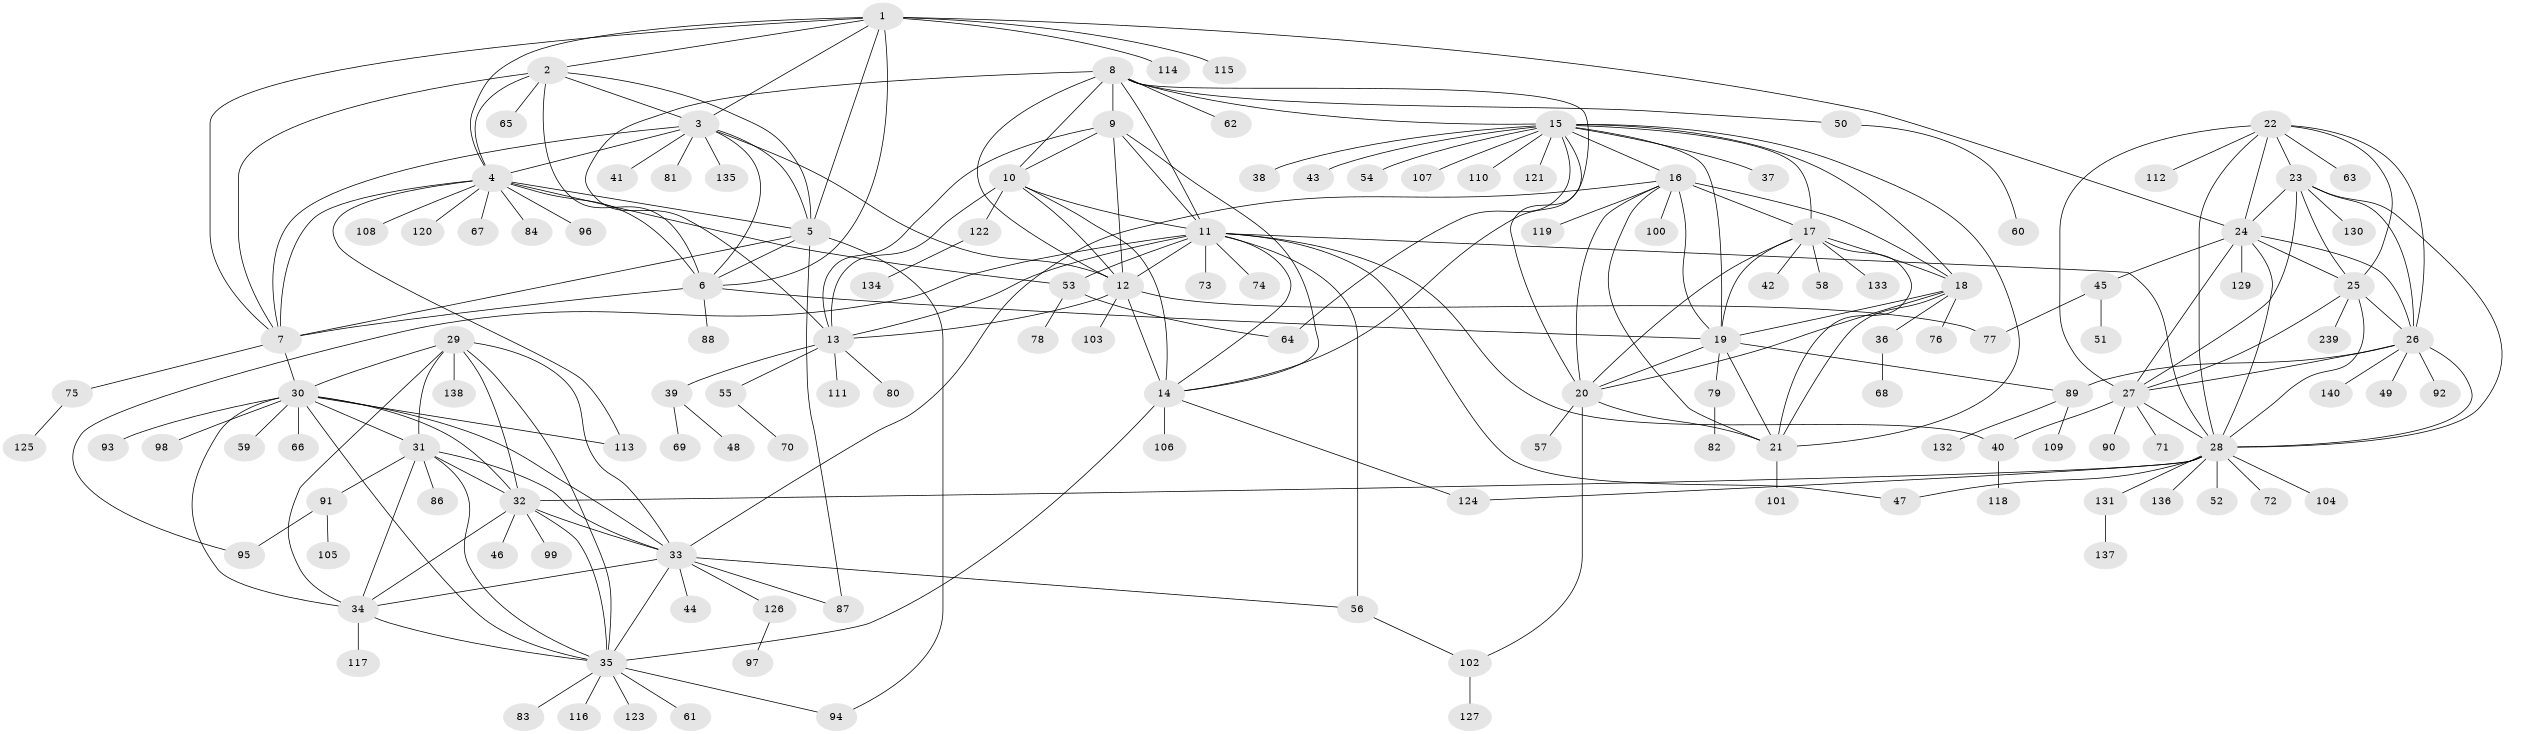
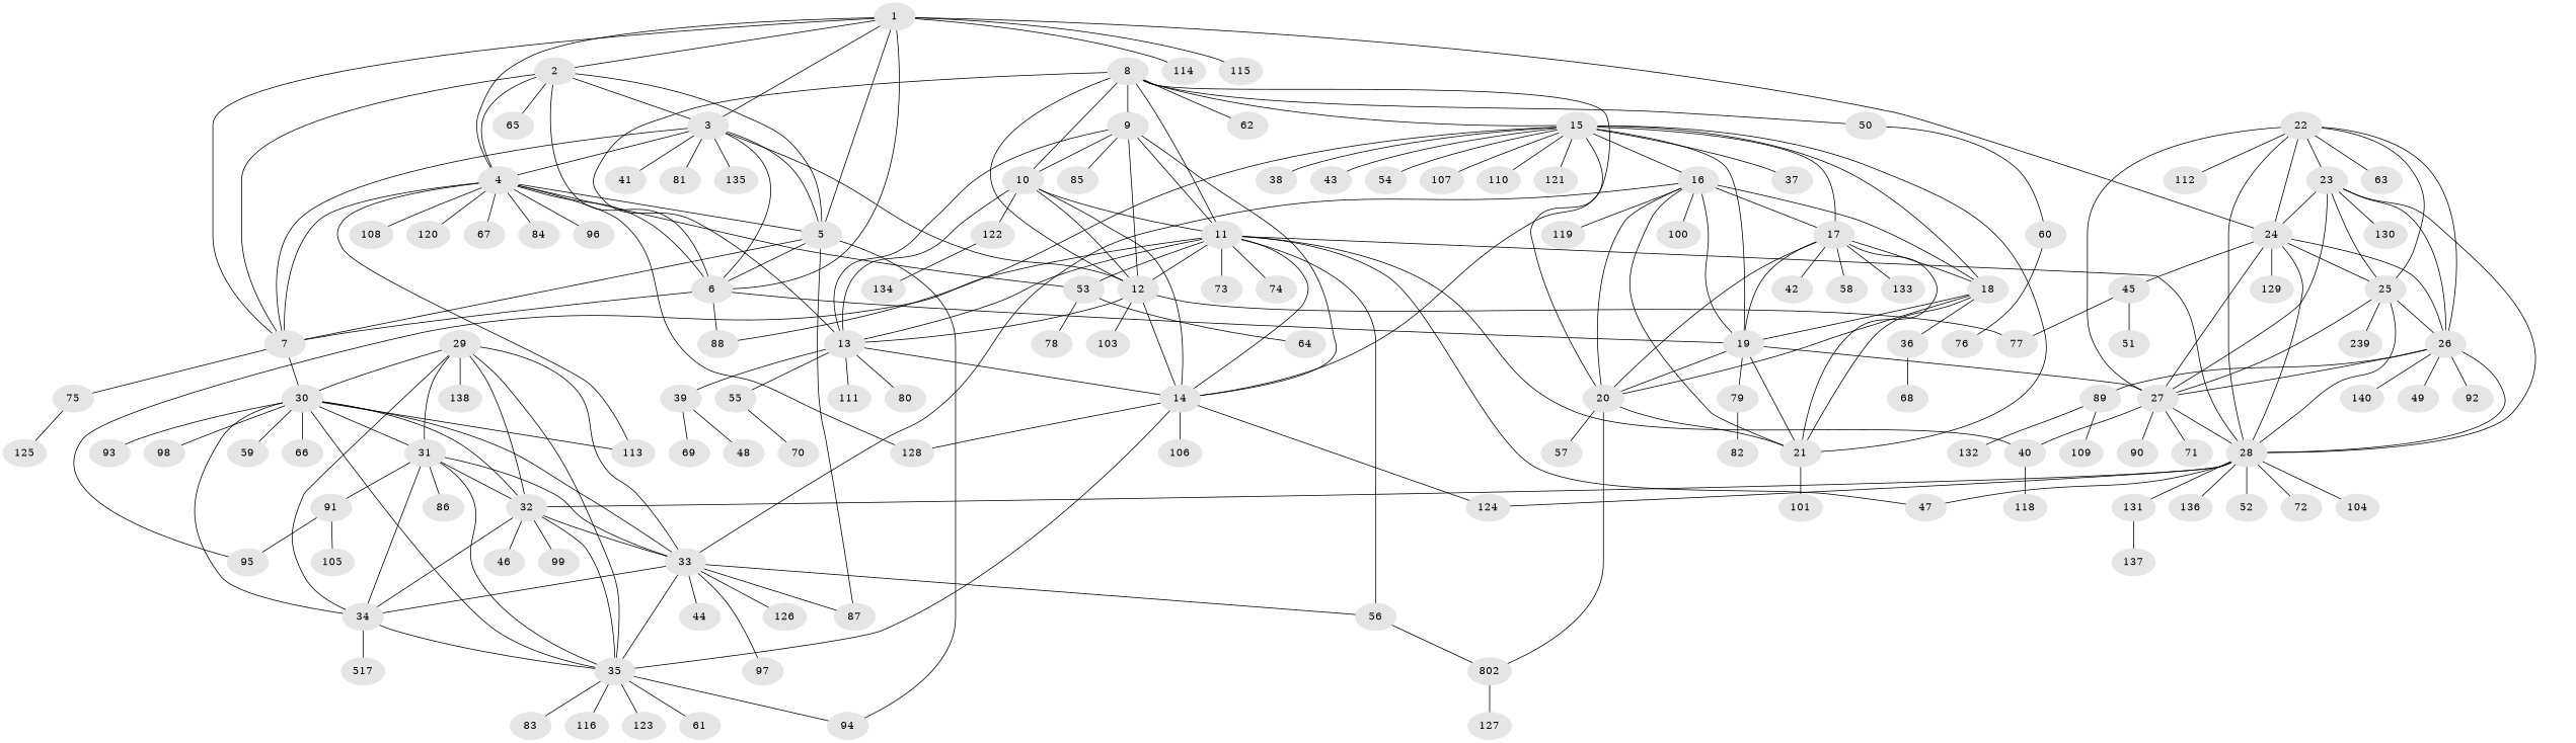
  graph {
    node [color=gray90 style=filled]
    1
    2
    3
    4
    5
    6
    7
    24
    114
    115
    65
    12
    41
    81
    135
    53
    67
    84
    96
    108
    113
    120
+   128
    87
    94
    19
    88
    30
    75
    28
    27
    25
    26
    45
    129
    13
    14
    77
    103
    64
    78
    20
    21
    79
    35
    33
    32
    31
    34
    59
    66
    93
    98
    125
    8
    9
    10
    11
    15
    50
    62
+   85
    122
    40
    47
    56
    73
    74
    95
    39
    55
    80
    111
    106
    124
    16
    17
    18
    37
    38
    43
    54
    107
    110
    121
    60
    134
    52
    72
    104
    131
    136
    118
-   102
+   102 [label=802]
    48
    69
    70
    61
    83
    116
    123
    100
    119
    42
    58
    133
    36
    57
    101
    44
    97
    126
    68
    71
    90
    82
    127
    22
    23
    63
    112
    130
    n123 [label=239]
    49
    89
    92
    140
    51
    109
    132
    46
    99
    137
    29
    138
    86
    91
-   117
+   117 [label=517]
    105
    76
    1 -- 2
    1 -- 3
    1 -- 4
    1 -- 5
    1 -- 6
    1 -- 7
    1 -- 24
    1 -- 114
    1 -- 115
    2 -- 3
    2 -- 4
    2 -- 5
    2 -- 6
    2 -- 7
    2 -- 65
    3 -- 4
    3 -- 5
    3 -- 6
    3 -- 7
    3 -- 12
    3 -- 41
    3 -- 81
    3 -- 135
    4 -- 5
    4 -- 6
    4 -- 7
    4 -- 53
    4 -- 67
    4 -- 84
    4 -- 96
    4 -- 108
    4 -- 113
    4 -- 120
+   4 -- 128
    5 -- 6
    5 -- 7
    5 -- 87
    5 -- 94
    6 -- 7
    6 -- 19
    6 -- 88
    7 -- 30
    7 -- 75
    24 -- 28
    24 -- 27
    24 -- 25
    24 -- 26
    24 -- 45
    24 -- 129
    12 -- 13
    12 -- 14
    12 -- 77
    12 -- 103
    53 -- 64
    53 -- 78
-   19 -- 89
+   19 -- 27
    19 -- 20
    19 -- 21
    19 -- 79
    30 -- 113
    30 -- 35
    30 -- 33
    30 -- 32
    30 -- 31
    30 -- 34
    30 -- 59
    30 -- 66
    30 -- 93
    30 -- 98
    75 -- 125
    28 -- 32
    28 -- 47
    28 -- 124
    28 -- 52
    28 -- 72
    28 -- 104
    28 -- 131
    28 -- 136
    27 -- 28
    27 -- 40
    27 -- 71
    27 -- 90
    25 -- 28
    25 -- 27
    25 -- 26
    25 -- n123
    26 -- 28
    26 -- 27
    26 -- 49
    26 -- 89
    26 -- 92
    26 -- 140
    45 -- 77
    45 -- 51
+   13 -- 14
    13 -- 39
    13 -- 55
    13 -- 80
    13 -- 111
+   14 -- 128
    14 -- 35
    14 -- 106
    14 -- 124
    20 -- 21
    20 -- 102
    20 -- 57
    21 -- 101
    79 -- 82
    35 -- 94
    35 -- 61
    35 -- 83
    35 -- 116
    35 -- 123
    33 -- 87
    33 -- 35
    33 -- 34
    33 -- 56
    33 -- 44
-   126 -- 97
+   33 -- 97
    33 -- 126
    32 -- 35
    32 -- 33
    32 -- 34
    32 -- 46
    32 -- 99
    31 -- 35
    31 -- 33
    31 -- 32
    31 -- 34
    31 -- 86
    31 -- 91
    34 -- 35
    34 -- 117
    8 -- 12
    8 -- 13
    8 -- 14
    8 -- 9
    8 -- 10
    8 -- 11
    8 -- 15
    8 -- 50
    8 -- 62
    9 -- 12
    9 -- 13
    9 -- 14
    9 -- 10
    9 -- 11
+   9 -- 85
    10 -- 12
    10 -- 13
    10 -- 14
    10 -- 11
    10 -- 122
    11 -- 12
    11 -- 53
    11 -- 28
    11 -- 13
    11 -- 14
    11 -- 40
    11 -- 47
    11 -- 56
    11 -- 73
    11 -- 74
    11 -- 95
    15 -- 19
-   15 -- 64
+   15 -- 88
    15 -- 20
    15 -- 21
    15 -- 16
    15 -- 17
    15 -- 18
    15 -- 37
    15 -- 38
    15 -- 43
    15 -- 54
    15 -- 107
    15 -- 110
    15 -- 121
    50 -- 60
    122 -- 134
    40 -- 118
    56 -- 102
    39 -- 48
    39 -- 69
    55 -- 70
    16 -- 19
    16 -- 20
    16 -- 21
    16 -- 33
    16 -- 17
    16 -- 18
    16 -- 100
    16 -- 119
    17 -- 19
    17 -- 20
    17 -- 21
    17 -- 18
    17 -- 42
    17 -- 58
    17 -- 133
    18 -- 19
    18 -- 20
    18 -- 21
    18 -- 36
-   18 -- 76
+   60 -- 76
    131 -- 137
    102 -- 127
    36 -- 68
    22 -- 24
    22 -- 28
    22 -- 27
    22 -- 25
    22 -- 26
    22 -- 23
    22 -- 63
    22 -- 112
    23 -- 24
    23 -- 28
    23 -- 27
    23 -- 25
    23 -- 26
    23 -- 130
    89 -- 109
    89 -- 132
    29 -- 30
    29 -- 35
    29 -- 33
    29 -- 32
    29 -- 31
    29 -- 34
    29 -- 138
    91 -- 95
    91 -- 105
  }
